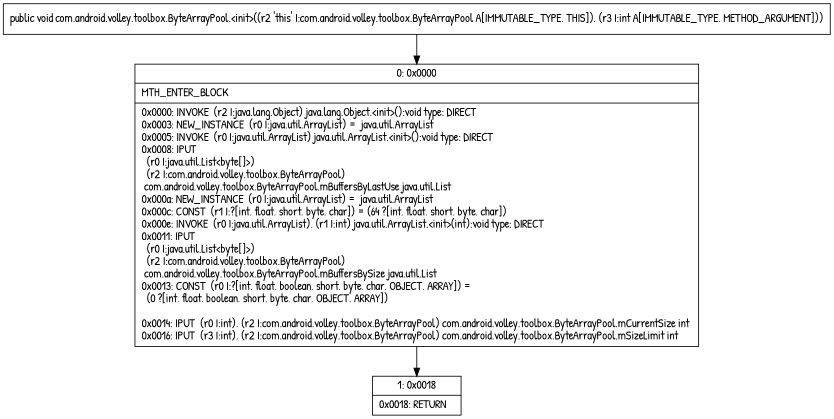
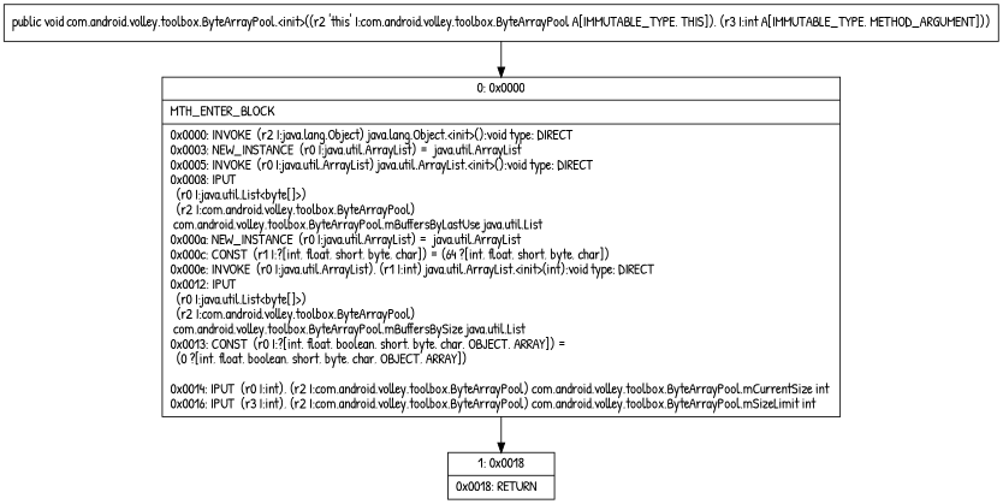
  digraph {
    fontname="Patrick Hand"
    node [shape=record fontname="Patrick Hand"]
    edge [fontname="Patrick Hand"]
-   n1 [label="{0\:\ 0x0000|MTH_ENTER_BLOCK\l|0x0000: INVOKE  (r2 I:java.lang.Object) java.lang.Object.\<init\>():void type: DIRECT \l0x0003: NEW_INSTANCE  (r0 I:java.util.ArrayList) =  java.util.ArrayList \l0x0005: INVOKE  (r0 I:java.util.ArrayList) java.util.ArrayList.\<init\>():void type: DIRECT \l0x0008: IPUT  \l  (r0 I:java.util.List\<byte[]\>)\l  (r2 I:com.android.volley.toolbox.ByteArrayPool)\l com.android.volley.toolbox.ByteArrayPool.mBuffersByLastUse java.util.List \l0x000a: NEW_INSTANCE  (r0 I:java.util.ArrayList) =  java.util.ArrayList \l0x000c: CONST  (r1 I:?[int, float, short, byte, char]) = (64 ?[int, float, short, byte, char]) \l0x000e: INVOKE  (r0 I:java.util.ArrayList), (r1 I:int) java.util.ArrayList.\<init\>(int):void type: DIRECT \l0x0011: IPUT  \l  (r0 I:java.util.List\<byte[]\>)\l  (r2 I:com.android.volley.toolbox.ByteArrayPool)\l com.android.volley.toolbox.ByteArrayPool.mBuffersBySize java.util.List \l0x0013: CONST  (r0 I:?[int, float, boolean, short, byte, char, OBJECT, ARRAY]) = \l  (0 ?[int, float, boolean, short, byte, char, OBJECT, ARRAY])\l \l0x0014: IPUT  (r0 I:int), (r2 I:com.android.volley.toolbox.ByteArrayPool) com.android.volley.toolbox.ByteArrayPool.mCurrentSize int \l0x0016: IPUT  (r3 I:int), (r2 I:com.android.volley.toolbox.ByteArrayPool) com.android.volley.toolbox.ByteArrayPool.mSizeLimit int \l}"]
+   n1 [label="{0\:\ 0x0000|MTH_ENTER_BLOCK\l|0x0000: INVOKE  (r2 I:java.lang.Object) java.lang.Object.\<init\>():void type: DIRECT \l0x0003: NEW_INSTANCE  (r0 I:java.util.ArrayList) =  java.util.ArrayList \l0x0005: INVOKE  (r0 I:java.util.ArrayList) java.util.ArrayList.\<init\>():void type: DIRECT \l0x0008: IPUT  \l  (r0 I:java.util.List\<byte[]\>)\l  (r2 I:com.android.volley.toolbox.ByteArrayPool)\l com.android.volley.toolbox.ByteArrayPool.mBuffersByLastUse java.util.List \l0x000a: NEW_INSTANCE  (r0 I:java.util.ArrayList) =  java.util.ArrayList \l0x000c: CONST  (r1 I:?[int, float, short, byte, char]) = (64 ?[int, float, short, byte, char]) \l0x000e: INVOKE  (r0 I:java.util.ArrayList), (r1 I:int) java.util.ArrayList.\<init\>(int):void type: DIRECT \l0x0012: IPUT  \l  (r0 I:java.util.List\<byte[]\>)\l  (r2 I:com.android.volley.toolbox.ByteArrayPool)\l com.android.volley.toolbox.ByteArrayPool.mBuffersBySize java.util.List \l0x0013: CONST  (r0 I:?[int, float, boolean, short, byte, char, OBJECT, ARRAY]) = \l  (0 ?[int, float, boolean, short, byte, char, OBJECT, ARRAY])\l \l0x0014: IPUT  (r0 I:int), (r2 I:com.android.volley.toolbox.ByteArrayPool) com.android.volley.toolbox.ByteArrayPool.mCurrentSize int \l0x0016: IPUT  (r3 I:int), (r2 I:com.android.volley.toolbox.ByteArrayPool) com.android.volley.toolbox.ByteArrayPool.mSizeLimit int \l}"]
    n2 [label="{1\:\ 0x0018|0x0018: RETURN   \l}"]
    n3 [label="{public void com.android.volley.toolbox.ByteArrayPool.\<init\>((r2 'this' I:com.android.volley.toolbox.ByteArrayPool A[IMMUTABLE_TYPE, THIS]), (r3 I:int A[IMMUTABLE_TYPE, METHOD_ARGUMENT])) }"]
    n1 -> n2
    n3 -> n1
  }
